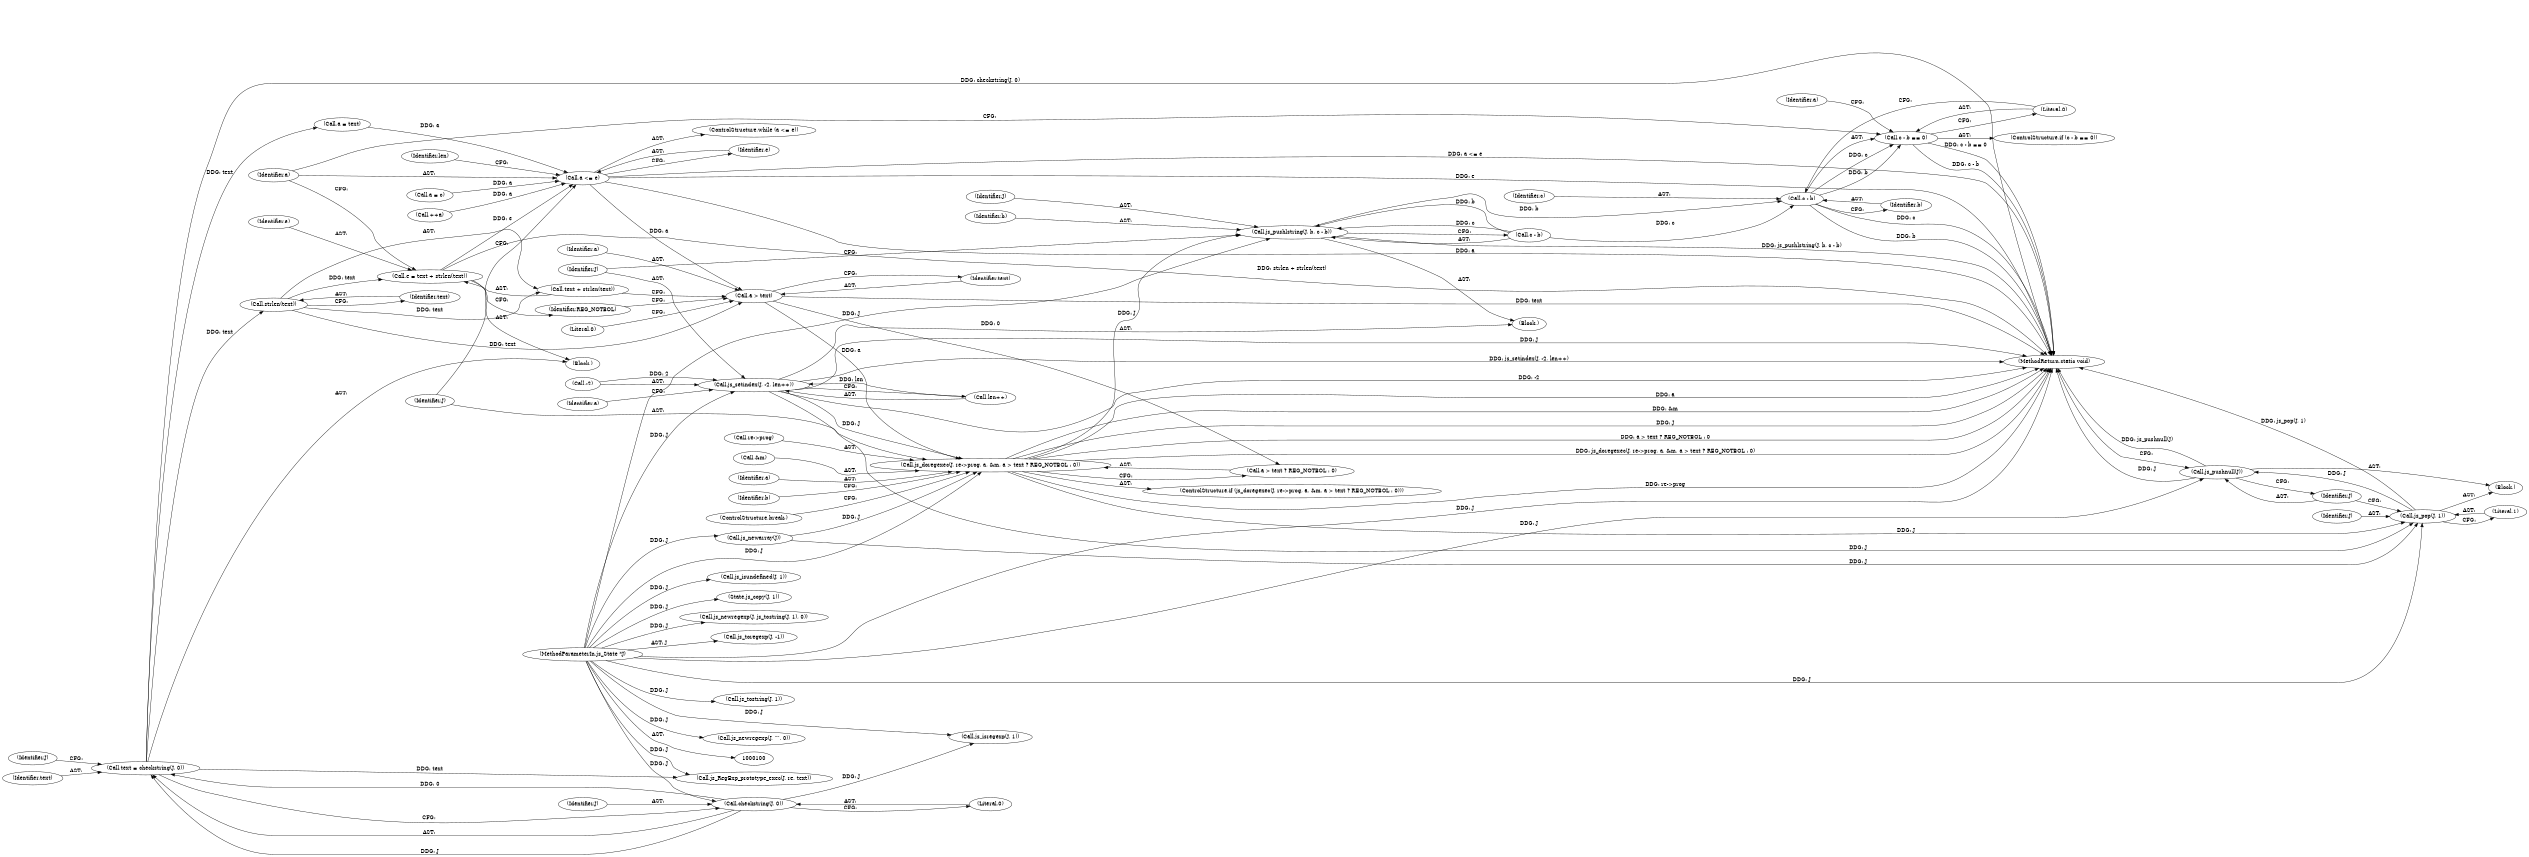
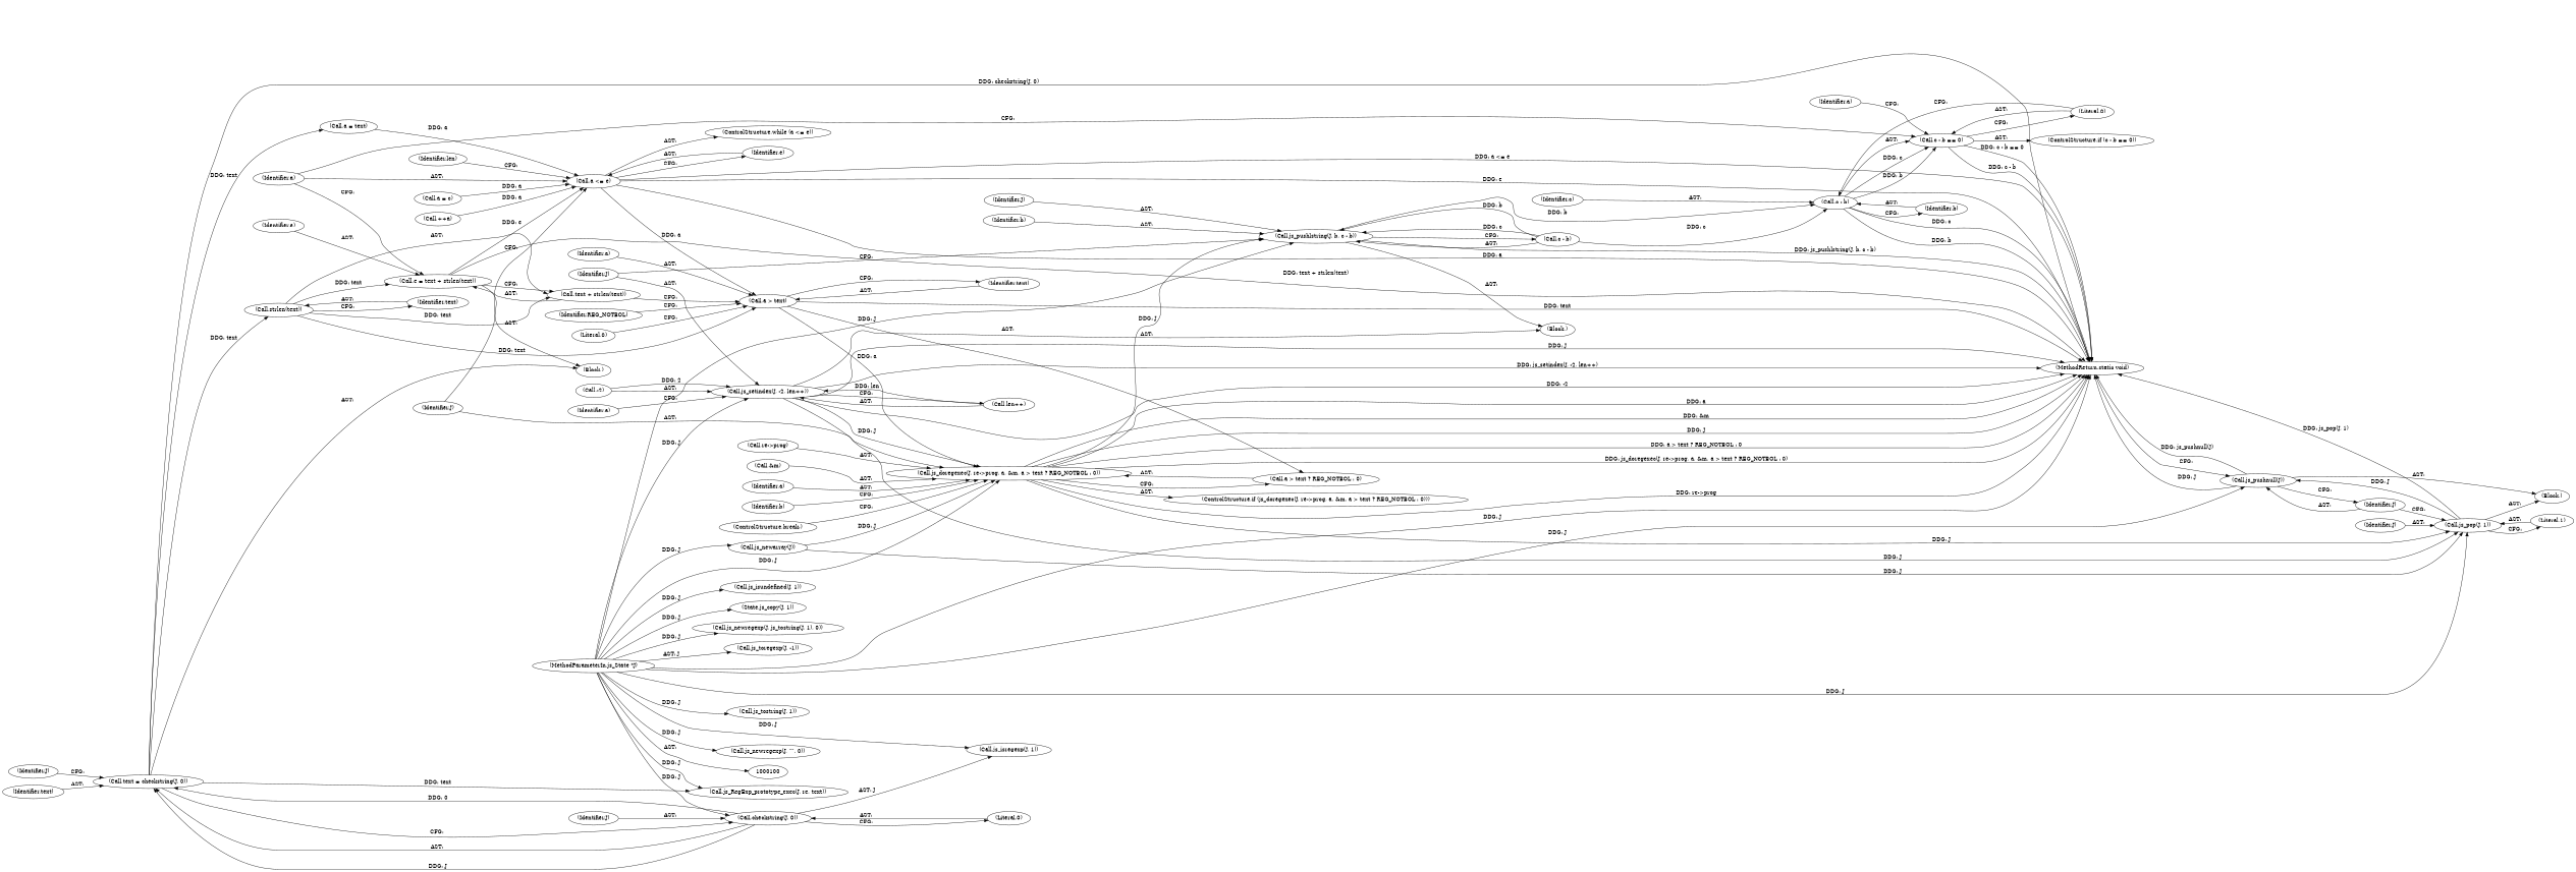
  digraph {
    rankdir=LR
    n1 [label="(Call,e = text + strlen(text))"]
    n2 [label="(Call,a <= e)"]
    n3 [label="(MethodReturn,static void)"]
    n4 [label="(Block,)"]
    n5 [label="(Call,text + strlen(text))"]
    n6 [label="(Call,a > text)"]
    n7 [label="(Identifier,e)"]
    n8 [label="(ControlStructure,while (a <= e))"]
    n9 [label="(Call,js_pushnull(J))"]
    n10 [label="(Call,strlen(text))"]
    n11 [label="(Identifier,text)"]
    n12 [label="(Call,js_doregexec(J, re->prog, a, &m, a > text ? REG_NOTBOL : 0))"]
    n13 [label="(Identifier,text)"]
    n14 [label="(Call,a > text ? REG_NOTBOL : 0)"]
    n15 [label="(Call,text = checkstring(J, 0))"]
    n16 [label="(Call,checkstring(J, 0))"]
    n17 [label="(Call,a = text)"]
    n18 [label="(Call,js_RegExp_prototype_exec(J, re, text))"]
    n19 [label="(Call,js_isregexp(J, 1))"]
    n20 [label="(Literal,0)"]
    n21 [label="(MethodParameterIn,js_State *J)"]
    n22 [label="(Call,js_pushlstring(J, b, c - b))"]
    n23 [label="(Call,js_setindex(J, -2, len++))"]
    n24 [label="(Call,js_pop(J, 1))"]
    n25 [label="(Call,js_isundefined(J, 1))"]
    n26 [label="(Call,js_newarray(J))"]
    n27 [label="(State,js_copy(J, 1))"]
    n28 [label="(Call,js_newregexp(J, js_tostring(J, 1), 0))"]
    n29 [label="(Call,js_toregexp(J, -1))"]
    n30 [label="(Call,js_tostring(J, 1))"]
    n31 [label="(Call,js_newregexp(J, \"\", 0))"]
    1000100
    n33 [label="(ControlStructure,if (js_doregexec(J, re->prog, a, &m, a > text ? REG_NOTBOL : 0)))"]
    n34 [label="(Call,c - b)"]
    n35 [label="(Call,c - b)"]
    n36 [label="(Block,)"]
    n37 [label="(Call,len++)"]
    n38 [label="(Block,)"]
    n39 [label="(Literal,1)"]
    n40 [label="(Identifier,J)"]
    n41 [label="(Call,c - b == 0)"]
    n42 [label="(Identifier,b)"]
    n43 [label="(Literal,0)"]
    n44 [label="(ControlStructure,if (c - b == 0))"]
    n45 [label="(Call,&m)"]
    n46 [label="(Identifier,J)"]
    n47 [label="(Identifier,a)"]
    n48 [label="(Identifier,b)"]
    n49 [label="(Identifier,J)"]
    n50 [label="(Identifier,J)"]
    n51 [label="(Call,++a)"]
    n52 [label="(ControlStructure,break;)"]
    n53 [label="(Literal,0)"]
    n54 [label="(Identifier,J)"]
    n55 [label="(Identifier,a)"]
    n56 [label="(Identifier,text)"]
    n57 [label="(Identifier,len)"]
    n58 [label="(Identifier,a)"]
    n59 [label="(Identifier,e)"]
    n60 [label="(Identifier,REG_NOTBOL)"]
    n61 [label="(Identifier,J)"]
    n62 [label="(Call,-2)"]
    n63 [label="(Call,a = c)"]
    n64 [label="(Identifier,b)"]
    n65 [label="(Call,re->prog)"]
    n66 [label="(Identifier,J)"]
    n67 [label="(Identifier,c)"]
    n68 [label="(Identifier,a)"]
    n69 [label="(Identifier,a)"]
    n1 -> n2 [label="DDG: e"]
-   n1 -> n3 [label="DDG: strlen + strlen(text)"]
+   n1 -> n3 [label="DDG: text + strlen(text)"]
    n1 -> n4 [label="AST: "]
-   n1 -> n60 [label="CFG: "]
+   n1 -> n5 [label="CFG: "]
    n2 -> n3 [label="DDG: a"]
    n2 -> n3 [label="DDG: a <= e"]
    n2 -> n3 [label="DDG: e"]
    n2 -> n6 [label="DDG: a"]
    n2 -> n7 [label="CFG: "]
    n2 -> n8 [label="AST: "]
    n3 -> n9 [label="CFG: "]
    n5 -> n1 [label="AST: "]
    n5 -> n6 [label="CFG: "]
    n6 -> n3 [label="DDG: text"]
    n6 -> n12 [label="DDG: a"]
    n6 -> n13 [label="CFG: "]
-   n6 -> n14 [label="DDG: 0"]
+   n6 -> n14 [label="AST: "]
    n7 -> n2 [label="AST: "]
    n9 -> n3 [label="DDG: J"]
    n9 -> n3 [label="DDG: js_pushnull(J)"]
    n9 -> n38 [label="AST: "]
    n9 -> n40 [label="CFG: "]
    n10 -> n1 [label="DDG: text"]
    n10 -> n5 [label="AST: "]
    n10 -> n5 [label="DDG: text"]
    n10 -> n6 [label="DDG: text"]
    n10 -> n11 [label="CFG: "]
    n11 -> n10 [label="AST: "]
    n12 -> n3 [label="DDG: re->prog"]
    n12 -> n3 [label="DDG: a"]
    n12 -> n3 [label="DDG: &m"]
    n12 -> n3 [label="DDG: J"]
    n12 -> n3 [label="DDG: a > text ? REG_NOTBOL : 0"]
    n12 -> n3 [label="DDG: js_doregexec(J, re->prog, a, &m, a > text ? REG_NOTBOL : 0)"]
    n12 -> n14 [label="CFG: "]
    n12 -> n22 [label="DDG: J"]
    n12 -> n24 [label="DDG: J"]
    n12 -> n33 [label="AST: "]
    n13 -> n6 [label="AST: "]
    n14 -> n12 [label="AST: "]
    n15 -> n3 [label="DDG: checkstring(J, 0)"]
    n15 -> n4 [label="AST: "]
    n15 -> n10 [label="DDG: text"]
    n15 -> n16 [label="CFG: "]
    n15 -> n17 [label="DDG: text"]
    n15 -> n18 [label="DDG: text"]
    n16 -> n15 [label="AST: "]
    n16 -> n15 [label="DDG: J"]
    n16 -> n15 [label="DDG: 0"]
-   n16 -> n19 [label="DDG: J"]
+   n16 -> n19 [label="AST: J"]
    n16 -> n20 [label="CFG: "]
    n17 -> n2 [label="DDG: a"]
    n20 -> n16 [label="AST: "]
    n21 -> n3 [label="DDG: J"]
    n21 -> n9 [label="DDG: J"]
    n21 -> n12 [label="DDG: J"]
    n21 -> n16 [label="DDG: J"]
    n21 -> n18 [label="DDG: J"]
    n21 -> n19 [label="DDG: J"]
    n21 -> n22 [label="DDG: J"]
    n21 -> n23 [label="DDG: J"]
    n21 -> n24 [label="DDG: J"]
    n21 -> n25 [label="DDG: J"]
    n21 -> n26 [label="DDG: J"]
    n21 -> n27 [label="DDG: J"]
    n21 -> n28 [label="DDG: J"]
    n21 -> n29 [label="AST: J"]
    n21 -> n30 [label="DDG: J"]
    n21 -> n31 [label="DDG: J"]
    n21 -> 1000100 [label="AST: "]
    n22 -> n3 [label="DDG: js_pushlstring(J, b, c - b)"]
    n22 -> n34 [label="DDG: b"]
    n22 -> n35 [label="CFG: "]
    n22 -> n36 [label="AST: "]
    n23 -> n3 [label="DDG: J"]
    n23 -> n3 [label="DDG: js_setindex(J, -2, len++)"]
    n23 -> n3 [label="DDG: -2"]
    n23 -> n12 [label="DDG: J"]
    n23 -> n24 [label="DDG: J"]
    n23 -> n36 [label="AST: "]
    n23 -> n37 [label="CFG: "]
    n24 -> n3 [label="DDG: js_pop(J, 1)"]
    n24 -> n9 [label="DDG: J"]
    n24 -> n38 [label="AST: "]
    n24 -> n39 [label="CFG: "]
    n26 -> n12 [label="DDG: J"]
    n26 -> n24 [label="DDG: J"]
    n34 -> n3 [label="DDG: b"]
    n34 -> n3 [label="DDG: c"]
    n34 -> n41 [label="AST: "]
    n34 -> n41 [label="DDG: c"]
    n34 -> n41 [label="DDG: b"]
    n34 -> n42 [label="CFG: "]
    n35 -> n22 [label="AST: "]
    n35 -> n22 [label="DDG: b"]
    n35 -> n22 [label="DDG: c"]
    n35 -> n34 [label="DDG: c"]
    n37 -> n23 [label="AST: "]
    n37 -> n23 [label="DDG: len"]
    n39 -> n24 [label="AST: "]
    n40 -> n9 [label="AST: "]
    n40 -> n24 [label="CFG: "]
    n41 -> n3 [label="DDG: c - b == 0"]
    n41 -> n3 [label="DDG: c - b"]
    n41 -> n43 [label="CFG: "]
    n41 -> n44 [label="AST: "]
    n42 -> n34 [label="AST: "]
    n43 -> n34 [label="CFG: "]
    n43 -> n41 [label="AST: "]
    n45 -> n12 [label="AST: "]
    n46 -> n2 [label="CFG: "]
    n46 -> n12 [label="AST: "]
    n47 -> n1 [label="CFG: "]
    n47 -> n2 [label="AST: "]
    n47 -> n41 [label="CFG: "]
    n48 -> n12 [label="CFG: "]
    n49 -> n22 [label="CFG: "]
    n49 -> n23 [label="AST: "]
    n50 -> n16 [label="AST: "]
    n51 -> n2 [label="DDG: a"]
    n52 -> n12 [label="CFG: "]
    n53 -> n6 [label="CFG: "]
    n54 -> n15 [label="CFG: "]
    n55 -> n6 [label="AST: "]
    n56 -> n15 [label="AST: "]
    n57 -> n2 [label="CFG: "]
    n58 -> n41 [label="CFG: "]
    n59 -> n1 [label="AST: "]
    n60 -> n6 [label="CFG: "]
    n61 -> n22 [label="AST: "]
    n62 -> n23 [label="AST: "]
    n62 -> n23 [label="DDG: 2"]
    n63 -> n2 [label="DDG: a"]
    n64 -> n22 [label="AST: "]
    n65 -> n12 [label="AST: "]
    n66 -> n24 [label="AST: "]
    n67 -> n34 [label="AST: "]
    n68 -> n23 [label="CFG: "]
    n69 -> n12 [label="AST: "]
  }
